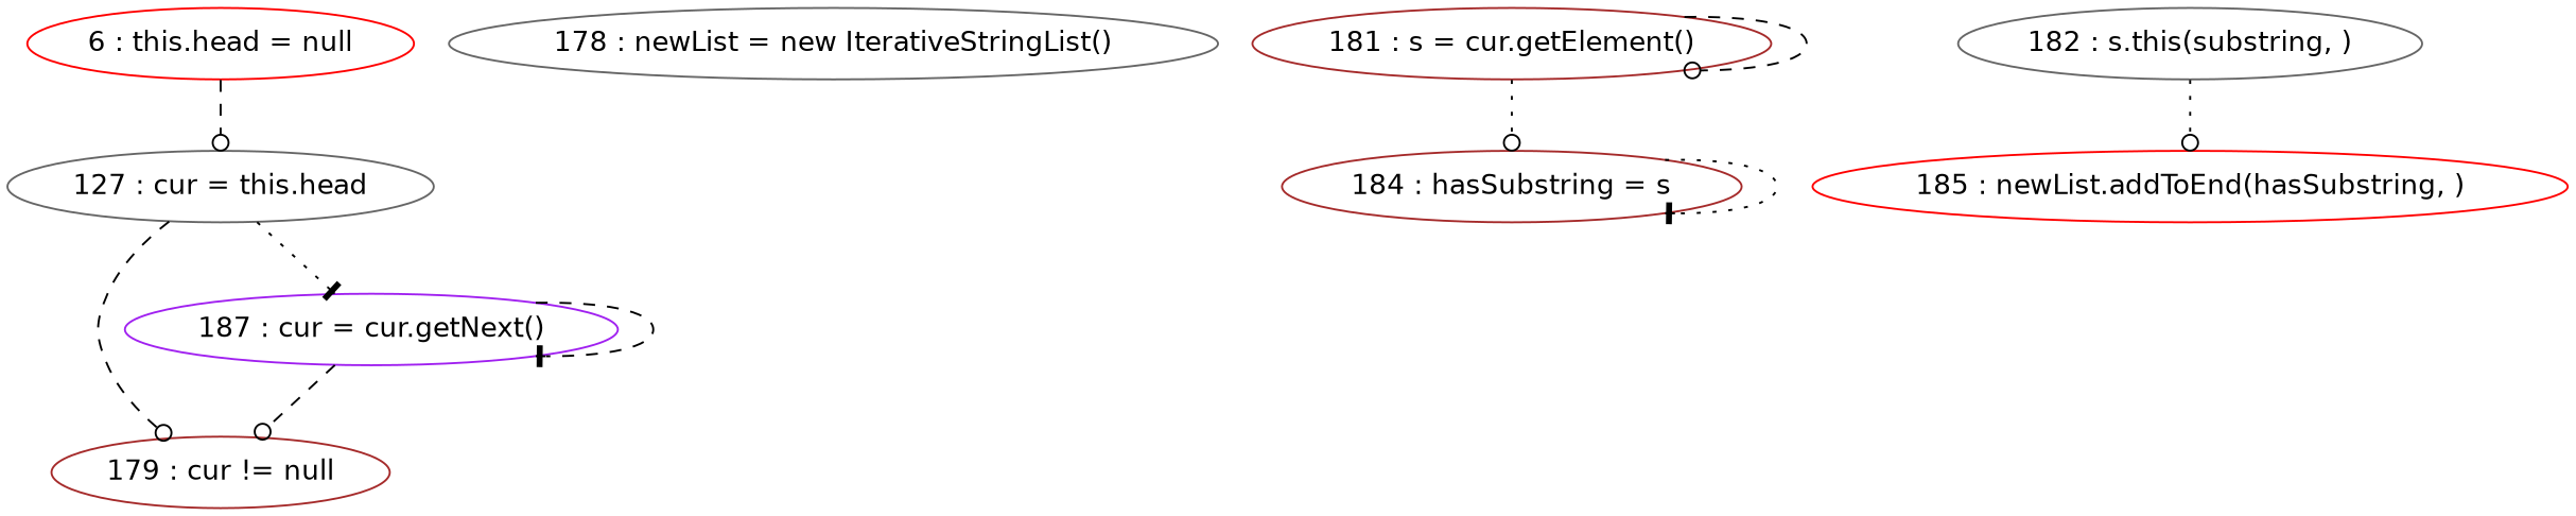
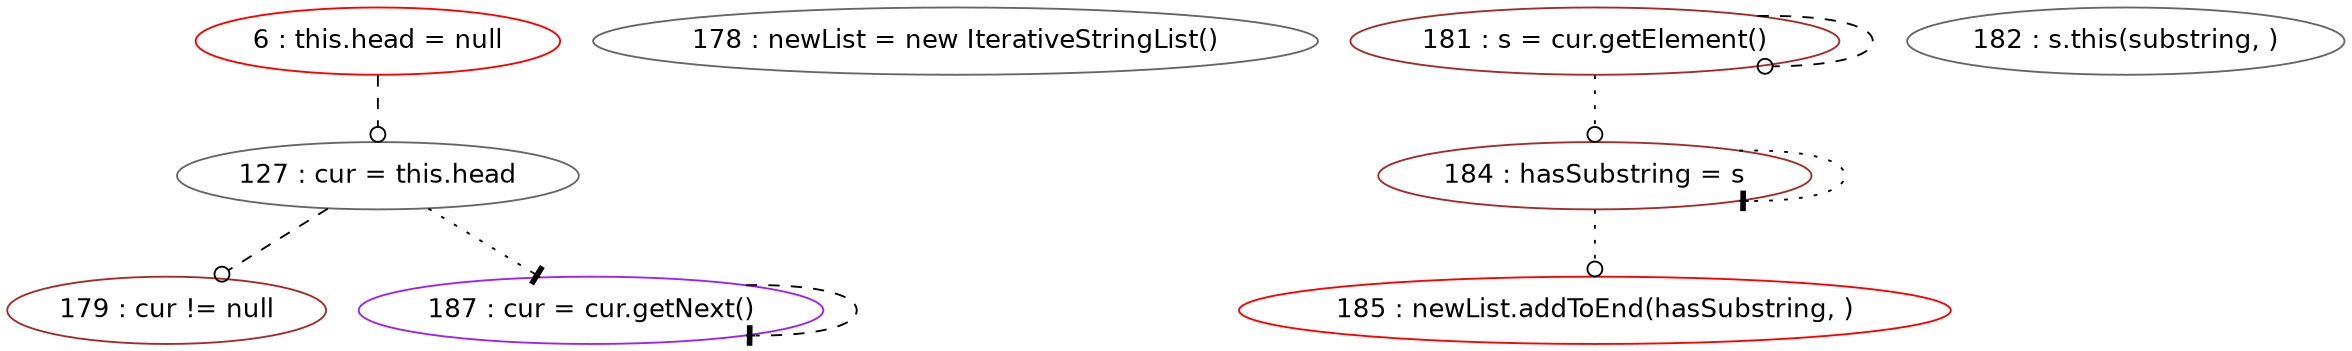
  digraph {
    fontname="DejaVu Sans"
    node [color=gray40 fontname="DejaVu Sans"]
    edge [arrowhead=odot fontname="DejaVu Sans" style=dashed]
    "6 : this.head = null" [color=red]
    n2 [label="127 : cur = this.head"]
    "179 : cur != null" [color=brown]
    "187 : cur = cur.getNext()" [color=purple]
    "178 : newList = new IterativeStringList()"
    "181 : s = cur.getElement()" [color=brown]
    "184 : hasSubstring = s" [color=brown]
    "185 : newList.addToEnd(hasSubstring, )" [color=red]
    n9 [label="182 : s.this(substring, )"]
    "6 : this.head = null" -> n2
    n2 -> "179 : cur != null"
    n2 -> "187 : cur = cur.getNext()" [arrowhead=tee style=dotted]
-   "187 : cur = cur.getNext()" -> "179 : cur != null"
    "187 : cur = cur.getNext()" -> "187 : cur = cur.getNext()" [arrowhead=tee]
    "181 : s = cur.getElement()" -> "181 : s = cur.getElement()"
    "181 : s = cur.getElement()" -> "184 : hasSubstring = s" [style=dotted]
    "184 : hasSubstring = s" -> "184 : hasSubstring = s" [arrowhead=tee style=dotted]
-   n9 -> "185 : newList.addToEnd(hasSubstring, )" [style=dotted]
+   "184 : hasSubstring = s" -> "185 : newList.addToEnd(hasSubstring, )" [style=dotted]
  }
